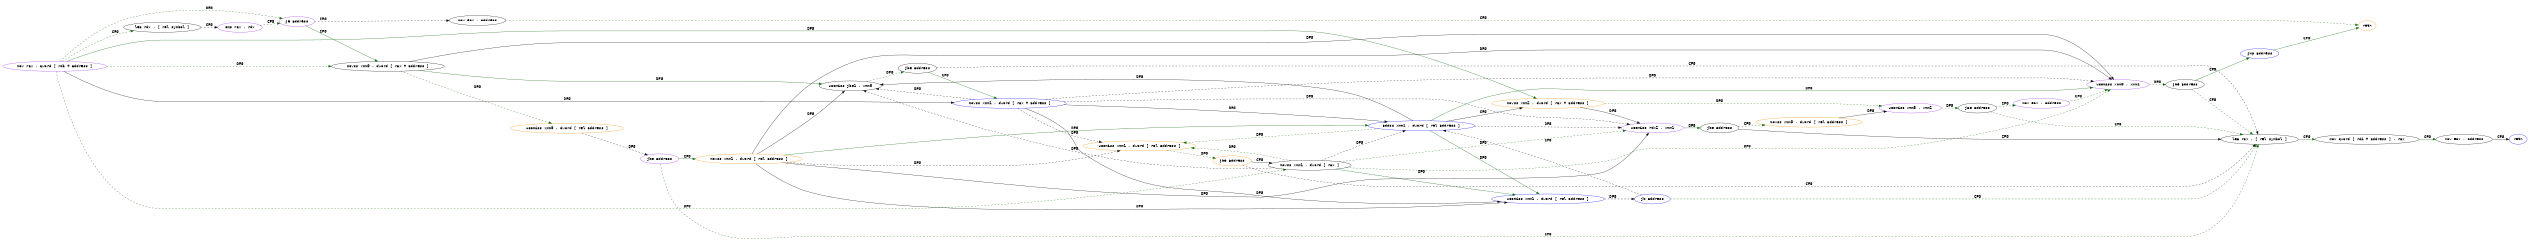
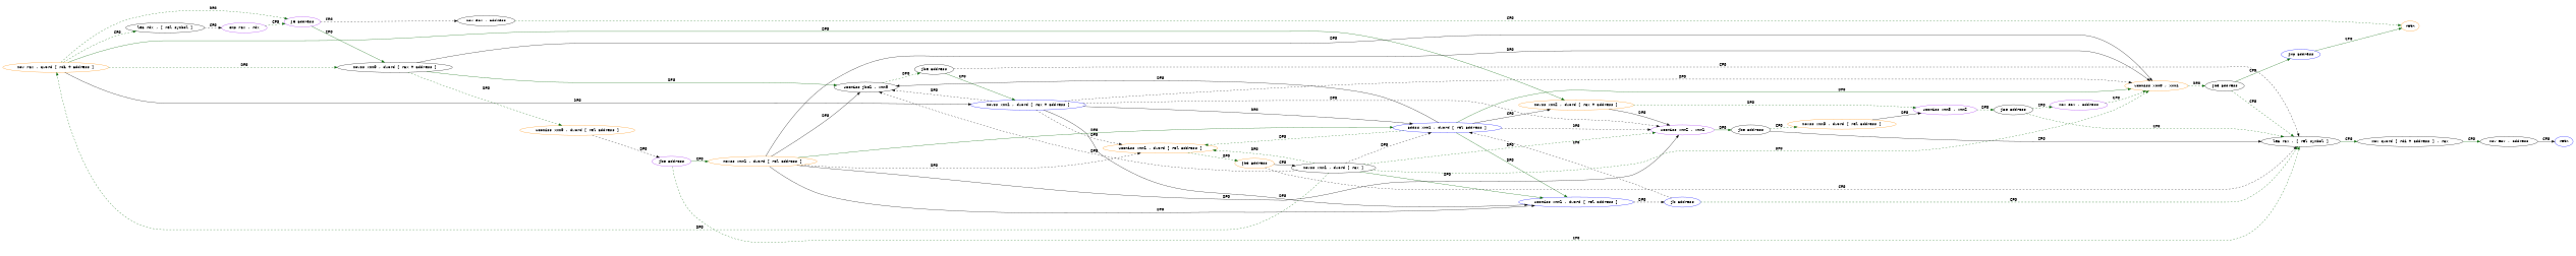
  digraph {
    fontname="DejaVu Sans Mono"
    rankdir=LR
    node [color=black fontname="DejaVu Sans Mono"]
    edge [color=darkgreen fontname="DejaVu Sans Mono" style=dashed]
-   n1 [color=purple label="mov rax , qword [ rdi + address ]"]
+   n1 [color=darkorange label="mov rax , qword [ rdi + address ]"]
    n2 [label="lea rdx , [ rel symbol ]"]
    n3 [color=purple label="je address"]
    n4 [label="movss xmm0 , dword [ rax + address ]"]
    n5 [color=blue label="movss xmm1 , dword [ rax + address ]"]
    n6 [label="movss xmm1 , dword [ rax ]"]
    n7 [color=darkorange label="movss xmm2 , dword [ rax + address ]"]
    n8 [color=purple label="cmp rax , rdx"]
    n9 [label="mov eax , address"]
    n10 [color=darkorange label="ucomiss xmm0 , dword [ rel address ]"]
    n11 [label="ucomiss jbe1 , xmm0"]
-   n12 [color=purple label="ucomiss xmm0 , xmm1"]
+   n12 [color=darkorange label="ucomiss xmm0 , xmm1"]
    n13 [color=darkorange label="ucomiss xmm1 , dword [ rel address ]"]
    n14 [color=blue label="ucomiss xmm1 , dword [ rel address ]"]
    n15 [color=blue label="addss xmm1 , dword [ rel address ]"]
-   n16 [color=purple label="ucomiss rdx2 , xmm1"]
+   n16 [color=purple label="ucomiss xmm2 , xmm1"]
    n17 [color=purple label="ucomiss xmm3 , xmm2"]
    n18 [color=darkorange label=retn]
    n19 [color=purple label="jbe address"]
    n20 [label="jbe address"]
    n21 [label="jbe address"]
    n22 [label="lea rax , [ rel symbol ]"]
    n23 [color=darkorange label="movss xmm1 , dword [ rel address ]"]
    n24 [label="mov qword [ rdi + address ] , rax"]
    n25 [label="mov eax , address"]
    n26 [color=darkorange label="jbe address"]
    n27 [color=blue label="jb address"]
    n28 [label="jbe address"]
    n29 [color=blue label=retn]
    n30 [label="jae address"]
    n31 [color=darkorange label="movss xmm3 , dword [ rel address ]"]
    n32 [color=purple label="mov eax , address"]
    n33 [color=blue label="jmp address"]
    n1 -> n2 [label=CFG]
    n1 -> n3 [label=DFG]
    n1 -> n4 [label=DFG]
    n1 -> n5 [color=black label=DFG style=solid]
-   n1 -> n6 [label=DFG]
+   n6 -> n1 [label=DFG]
    n1 -> n7 [label=DFG style=solid]
    n2 -> n8 [color=black label=CFG]
    n3 -> n4 [label=CFG style=solid]
    n3 -> n9 [color=black label=CFG]
    n4 -> n10 [label=DFG]
    n4 -> n11 [label=DFG style=solid]
    n4 -> n12 [color=black label=DFG style=solid]
    n5 -> n11 [color=black label=DFG]
    n5 -> n12 [color=black label=DFG]
    n5 -> n13 [color=black label=DFG]
    n5 -> n14 [color=black label=DFG style=solid]
    n5 -> n15 [color=black label=DFG style=solid]
    n5 -> n16 [color=black label=DFG]
    n6 -> n11 [color=black label=DFG]
    n6 -> n12 [label=DFG]
    n6 -> n13 [label=DFG]
    n6 -> n14 [label=DFG style=solid]
    n6 -> n15 [color=black label=DFG]
    n6 -> n16 [label=DFG]
    n7 -> n16 [color=black label=DFG style=solid]
    n7 -> n17 [label=DFG]
    n8 -> n3 [label=CFG]
    n9 -> n18 [label=CFG]
    n10 -> n19 [color=black label=DFG]
    n11 -> n20 [label=DFG]
    n12 -> n21 [label=DFG]
    n13 -> n26 [label=DFG]
    n14 -> n27 [color=black label=DFG]
    n15 -> n7 [color=black label=CFG style=solid]
    n15 -> n11 [color=black label=DFG style=solid]
    n15 -> n12 [label=DFG style=solid]
    n15 -> n13 [label=DFG]
    n15 -> n14 [label=DFG style=solid]
    n15 -> n16 [color=black label=DFG]
    n16 -> n28 [label=DFG style=solid]
    n17 -> n30 [label=DFG]
    n19 -> n22 [label=CFG]
    n19 -> n23 [label=CFG style=solid]
    n20 -> n5 [label=CFG style=solid]
    n20 -> n22 [color=black label=CFG]
    n21 -> n22 [label=CFG]
    n21 -> n33 [label=CFG style=solid]
    n22 -> n24 [label=CFG style=solid]
    n23 -> n11 [color=black label=DFG style=solid]
    n23 -> n12 [color=black label=DFG style=solid]
    n23 -> n13 [color=black label=DFG]
    n23 -> n14 [color=black label=DFG style=solid]
    n23 -> n15 [label=DFG style=solid]
    n23 -> n16 [color=black label=DFG style=solid]
    n24 -> n25 [label=CFG style=solid]
    n25 -> n29 [color=black label=CFG style=solid]
    n26 -> n6 [color=black label=CFG style=solid]
    n26 -> n22 [color=black label=CFG]
    n27 -> n15 [color=black label=CFG]
    n27 -> n22 [label=CFG]
    n28 -> n22 [color=black label=CFG style=solid]
    n28 -> n31 [label=CFG]
    n30 -> n22 [label=CFG]
    n30 -> n32 [label=CFG]
    n31 -> n17 [color=black label=DFG style=solid]
    n32 -> n12 [label=CFG]
    n33 -> n18 [label=CFG style=solid]
  }
